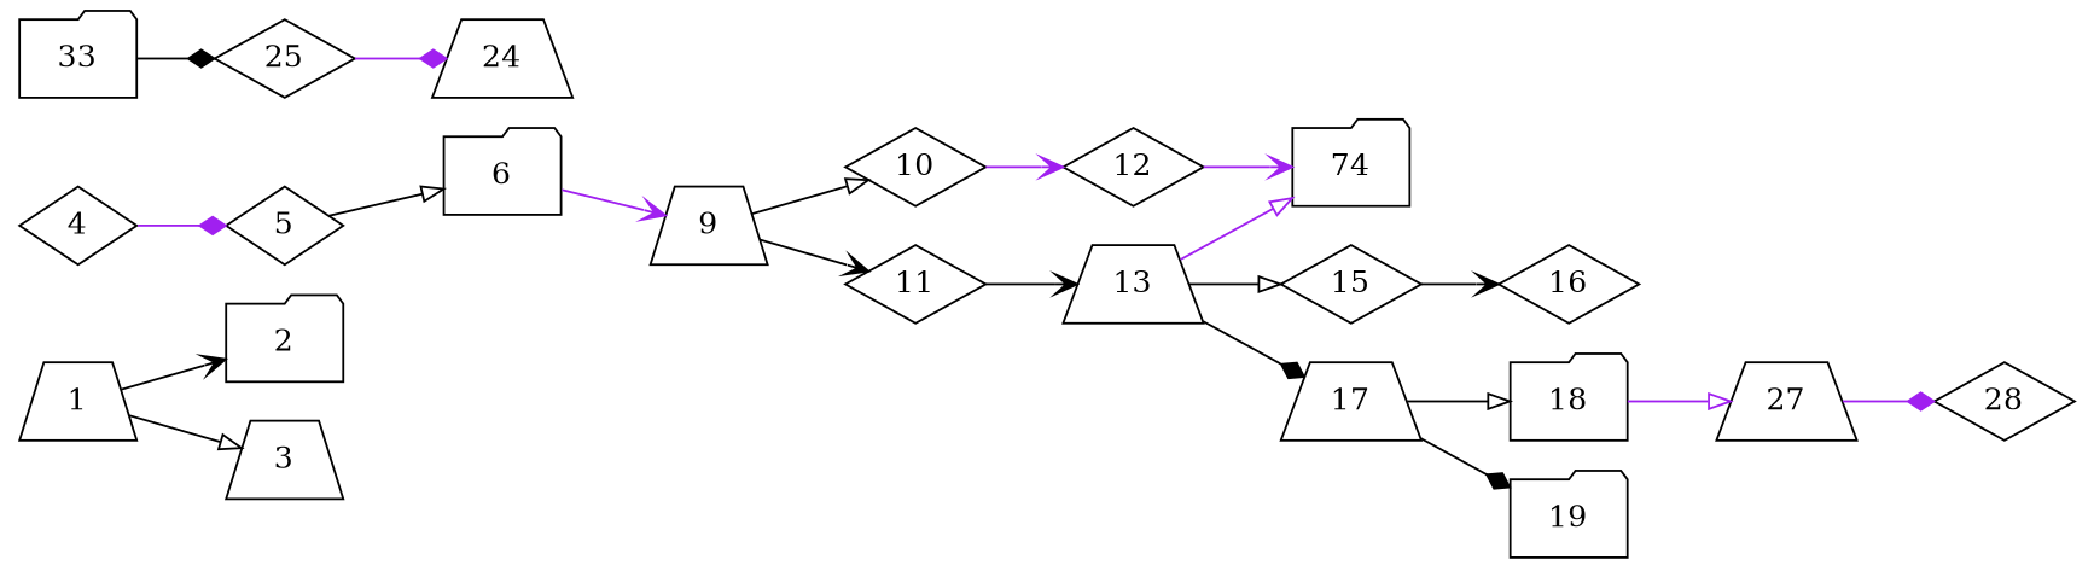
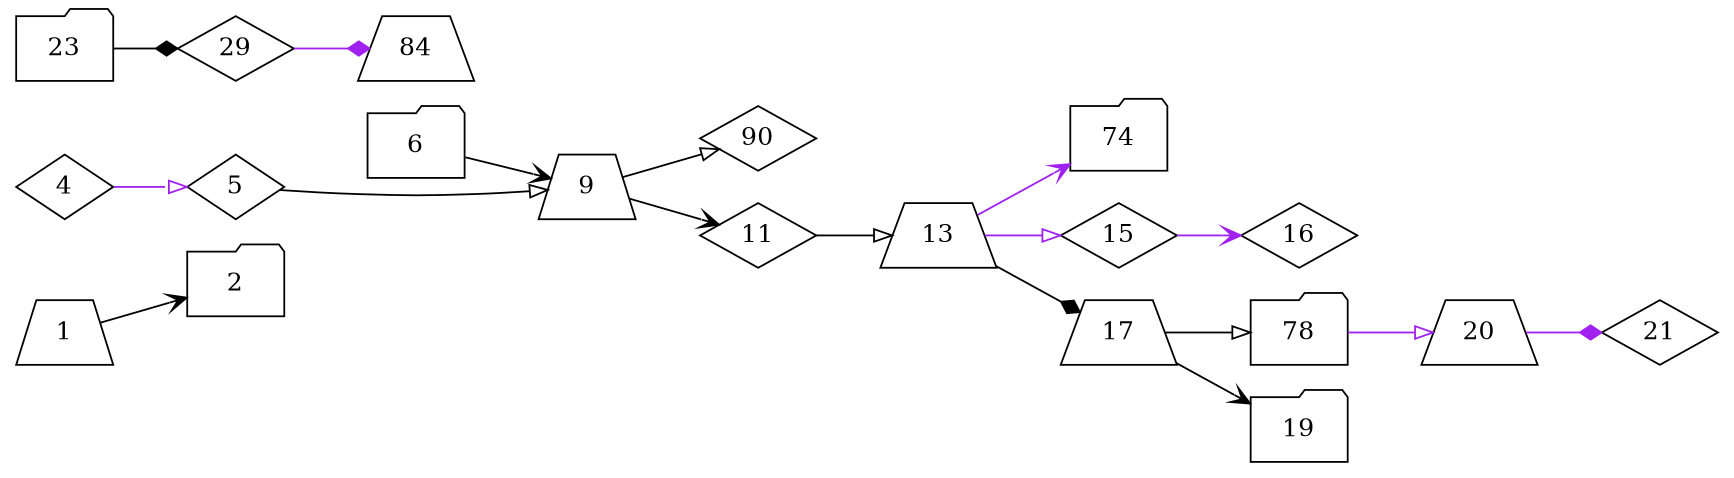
  digraph {
    rankdir=LR
    node [alpha=0.09 shape=diamond]
    edge [arrowhead=vee color=black]
    1 [alpha=0.14 expect_size=35964928 shape=trapezium]
    2 [expect_size=21318656 shape=folder]
-   3 [expect_size=51671040 shape=trapezium]
    4 [alpha=0.10 expect_size=29198336]
    5 [alpha=0.20 expect_size=24303616]
    6 [alpha=0.01 expect_size=38373376 shape=folder]
    9 [alpha=0.05 expect_size=44843008 shape=trapezium]
-   10 [alpha=0.10 expect_size=51398656]
+   10 [alpha=0.10 expect_size=51398656 label=90]
    11 [alpha=0.07 expect_size=32833536]
-   12 [alpha=0.18 expect_size=19742720]
    13 [alpha=0.12 expect_size=41414656 shape=trapezium]
    n12 [alpha=0.06 expect_size=16518144 label=74 shape=folder]
    15 [alpha=0.15 expect_size=40886272]
    17 [alpha=0.06 expect_size=41169920 shape=trapezium]
    16 [alpha=0.03 expect_size=39791616]
-   18 [expect_size=32823296 shape=folder]
+   18 [expect_size=32823296 shape=folder label=78]
    19 [alpha=0.16 expect_size=16516096 shape=folder]
-   20 [alpha=0.15 expect_size=28443648 shape=trapezium label=27]
-   21 [alpha=0.08 expect_size=5716992 label=28]
-   23 [alpha=0.07 expect_size=17170432 shape=folder label=33]
-   25 [alpha=0.15 expect_size=12272640]
-   24 [alpha=0.17 expect_size=45102080 shape=trapezium]
+   20 [alpha=0.15 expect_size=28443648 shape=trapezium]
+   21 [alpha=0.08 expect_size=5716992]
+   23 [alpha=0.07 expect_size=17170432 shape=folder]
+   25 [alpha=0.15 expect_size=12272640 label=29]
+   24 [alpha=0.17 expect_size=45102080 shape=trapezium label=84]
    1 -> 2
-   1 -> 3 [arrowhead=onormal]
-   4 -> 5 [arrowhead=diamond color=purple]
-   5 -> 6 [arrowhead=onormal]
-   6 -> 9 [color=purple]
+   4 -> 5 [arrowhead=onormal color=purple]
+   5 -> 9 [arrowhead=onormal]
+   6 -> 9
    9 -> 10 [arrowhead=onormal]
    9 -> 11
-   10 -> 12 [color=purple]
-   11 -> 13
-   12 -> n12 [color=purple]
-   13 -> n12 [arrowhead=onormal color=purple]
-   13 -> 15 [arrowhead=onormal]
+   11 -> 13 [arrowhead=onormal]
+   13 -> n12 [color=purple]
+   13 -> 15 [arrowhead=onormal color=purple]
    13 -> 17 [arrowhead=diamond]
-   15 -> 16
+   15 -> 16 [color=purple]
    17 -> 18 [arrowhead=onormal]
-   17 -> 19 [arrowhead=diamond]
+   17 -> 19
    18 -> 20 [arrowhead=onormal color=purple]
    20 -> 21 [arrowhead=diamond color=purple]
    23 -> 25 [arrowhead=diamond]
    25 -> 24 [arrowhead=diamond color=purple]
  }
